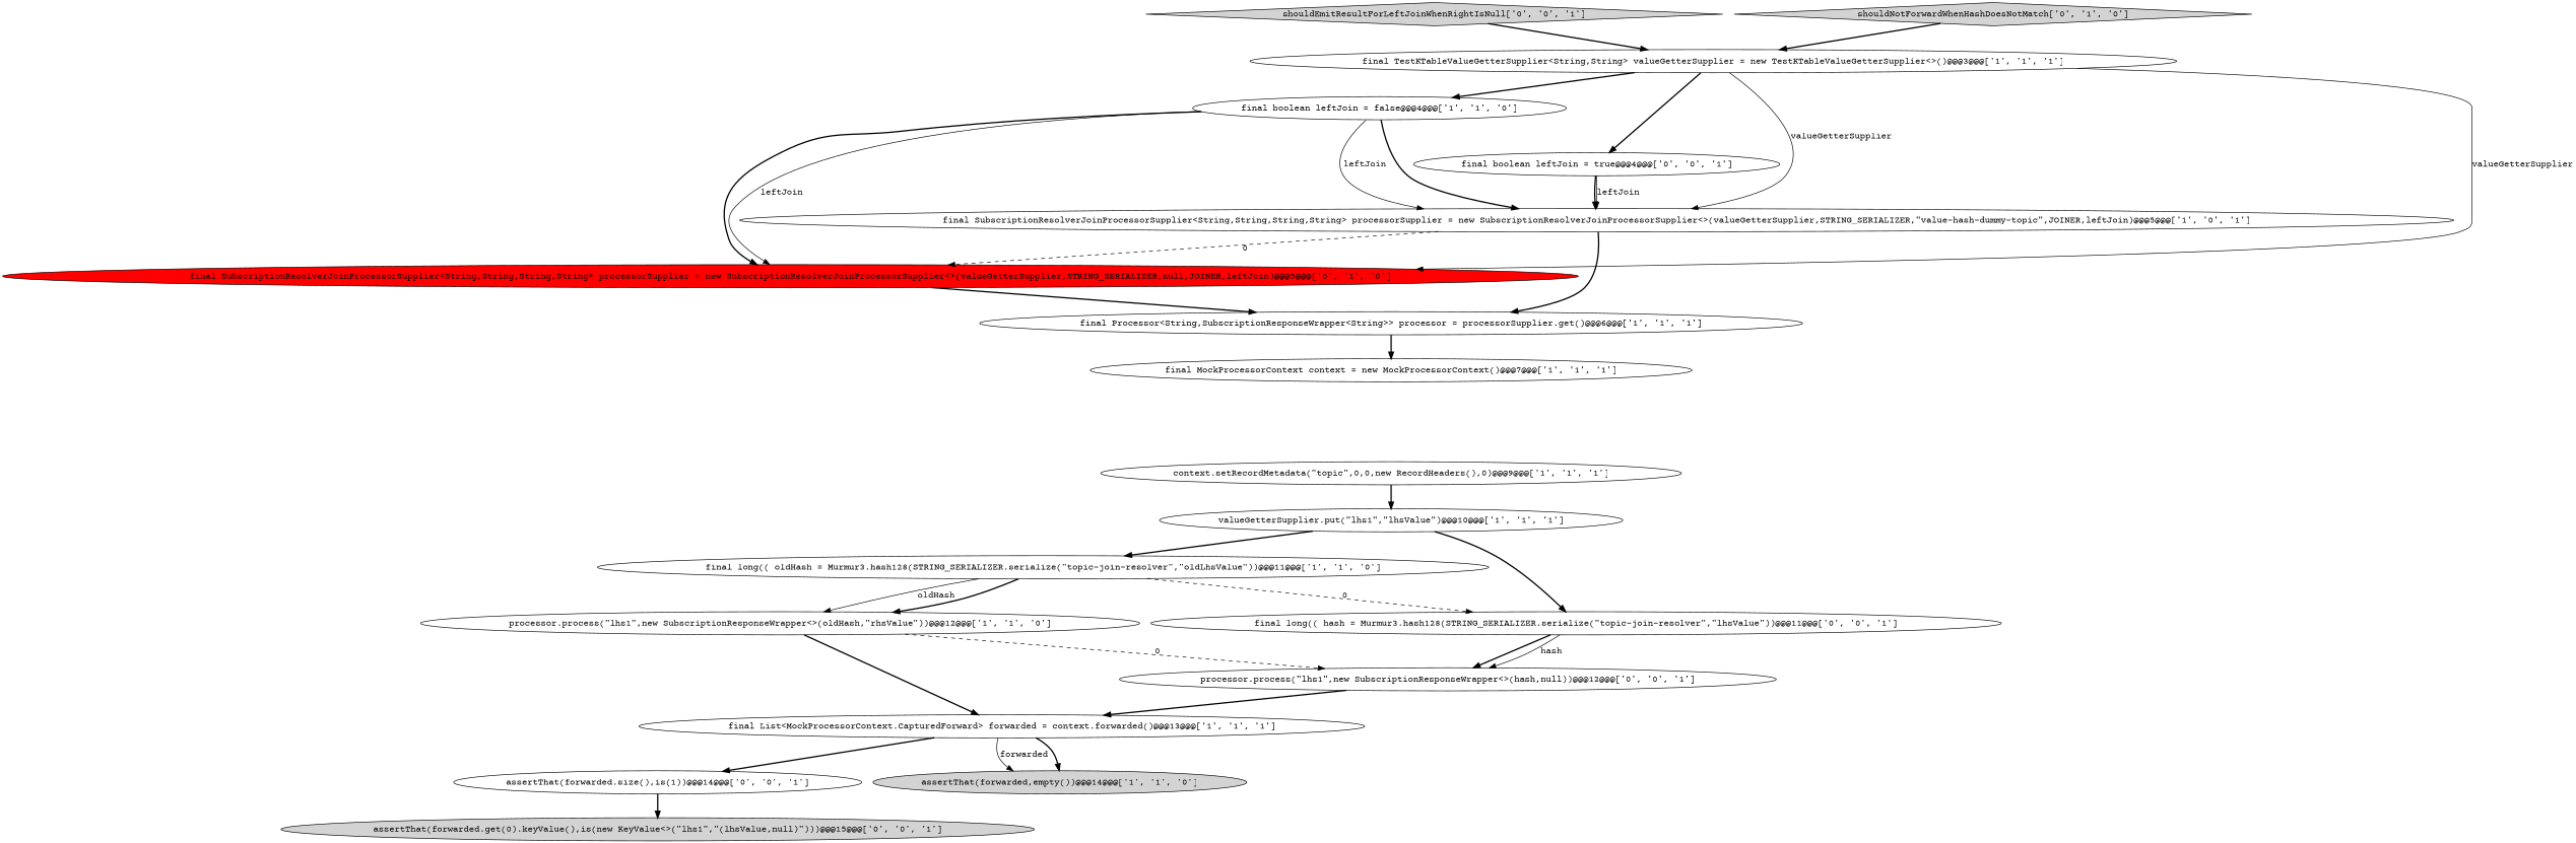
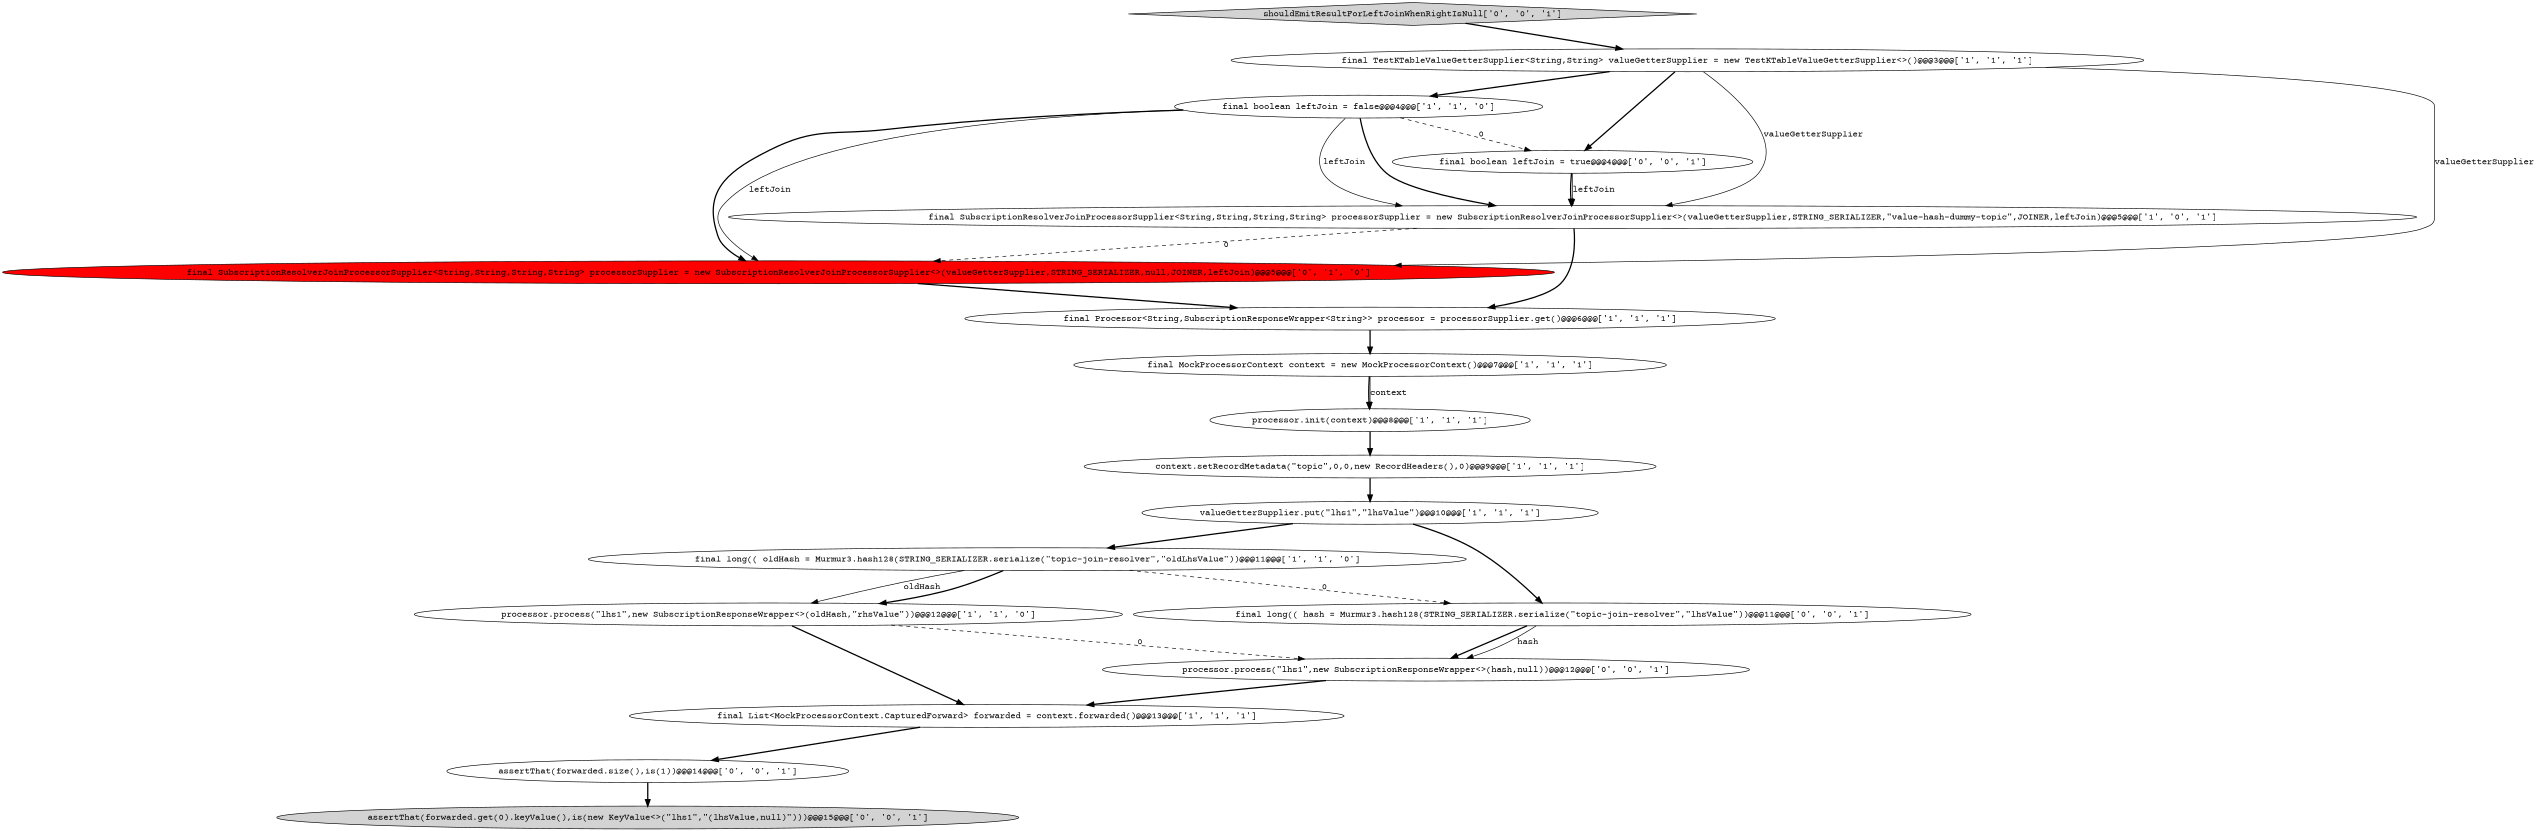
  digraph {
    fontname="Courier Prime"
    node [fillcolor=white fontname="Courier Prime" shape=ellipse style=filled]
    edge [fontname="Courier Prime" style=bold]
    n1 [label="processor.process(\"lhs1\",new SubscriptionResponseWrapper<>(oldHash,\"rhsValue\"))@@@12@@@['1', '1', '0']"]
    n2 [label="processor.process(\"lhs1\",new SubscriptionResponseWrapper<>(hash,null))@@@12@@@['0', '0', '1']"]
    n3 [label="final List<MockProcessorContext.CapturedForward> forwarded = context.forwarded()@@@13@@@['1', '1', '1']"]
    n4 [label="assertThat(forwarded.size(),is(1))@@@14@@@['0', '0', '1']"]
-   n5 [fillcolor=lightgray label="assertThat(forwarded,empty())@@@14@@@['1', '1', '0']"]
    n6 [label="final SubscriptionResolverJoinProcessorSupplier<String,String,String,String> processorSupplier = new SubscriptionResolverJoinProcessorSupplier<>(valueGetterSupplier,STRING_SERIALIZER,\"value-hash-dummy-topic\",JOINER,leftJoin)@@@5@@@['1', '0', '1']"]
    n7 [label="final Processor<String,SubscriptionResponseWrapper<String>> processor = processorSupplier.get()@@@6@@@['1', '1', '1']"]
    n8 [fillcolor=red label="final SubscriptionResolverJoinProcessorSupplier<String,String,String,String> processorSupplier = new SubscriptionResolverJoinProcessorSupplier<>(valueGetterSupplier,STRING_SERIALIZER,null,JOINER,leftJoin)@@@5@@@['0', '1', '0']"]
    n9 [label="final MockProcessorContext context = new MockProcessorContext()@@@7@@@['1', '1', '1']"]
    n10 [fillcolor=lightgray label="assertThat(forwarded.get(0).keyValue(),is(new KeyValue<>(\"lhs1\",\"(lhsValue,null)\")))@@@15@@@['0', '0', '1']"]
+   n11 [label="processor.init(context)@@@8@@@['1', '1', '1']"]
    n12 [label="context.setRecordMetadata(\"topic\",0,0,new RecordHeaders(),0)@@@9@@@['1', '1', '1']"]
    n13 [label="valueGetterSupplier.put(\"lhs1\",\"lhsValue\")@@@10@@@['1', '1', '1']"]
    n14 [label="final long(( oldHash = Murmur3.hash128(STRING_SERIALIZER.serialize(\"topic-join-resolver\",\"oldLhsValue\"))@@@11@@@['1', '1', '0']"]
    n15 [label="final long(( hash = Murmur3.hash128(STRING_SERIALIZER.serialize(\"topic-join-resolver\",\"lhsValue\"))@@@11@@@['0', '0', '1']"]
    n16 [label="final TestKTableValueGetterSupplier<String,String> valueGetterSupplier = new TestKTableValueGetterSupplier<>()@@@3@@@['1', '1', '1']"]
    n17 [label="final boolean leftJoin = false@@@4@@@['1', '1', '0']"]
    n18 [label="final boolean leftJoin = true@@@4@@@['0', '0', '1']"]
    n19 [fillcolor=lightgray label="shouldEmitResultForLeftJoinWhenRightIsNull['0', '0', '1']" shape=diamond]
-   n20 [fillcolor=lightgray label="shouldNotForwardWhenHashDoesNotMatch['0', '1', '0']" shape=diamond]
    n1 -> n2 [label=0 style=dashed]
    n1 -> n3
    n2 -> n3
    n3 -> n4
-   n3 -> n5
-   n3 -> n5 [label=forwarded style=solid]
    n4 -> n10
    n6 -> n7
    n6 -> n8 [label=0 style=dashed]
    n7 -> n9
    n8 -> n7
+   n9 -> n11
+   n9 -> n11 [label=context style=solid]
+   n11 -> n12
    n12 -> n13
    n13 -> n14
    n13 -> n15
    n14 -> n1
    n14 -> n1 [label=oldHash style=solid]
    n14 -> n15 [label=0 style=dashed]
    n15 -> n2
    n15 -> n2 [label=hash style=solid]
    n16 -> n6 [label=valueGetterSupplier style=solid]
    n16 -> n8 [label=valueGetterSupplier style=solid]
    n16 -> n17
    n16 -> n18
    n17 -> n6 [label=leftJoin style=solid]
    n17 -> n6
    n17 -> n8 [label=leftJoin style=solid]
    n17 -> n8
+   n17 -> n18 [label=0 style=dashed]
    n18 -> n6 [label=leftJoin style=solid]
    n18 -> n6
    n19 -> n16
-   n20 -> n16
  }
